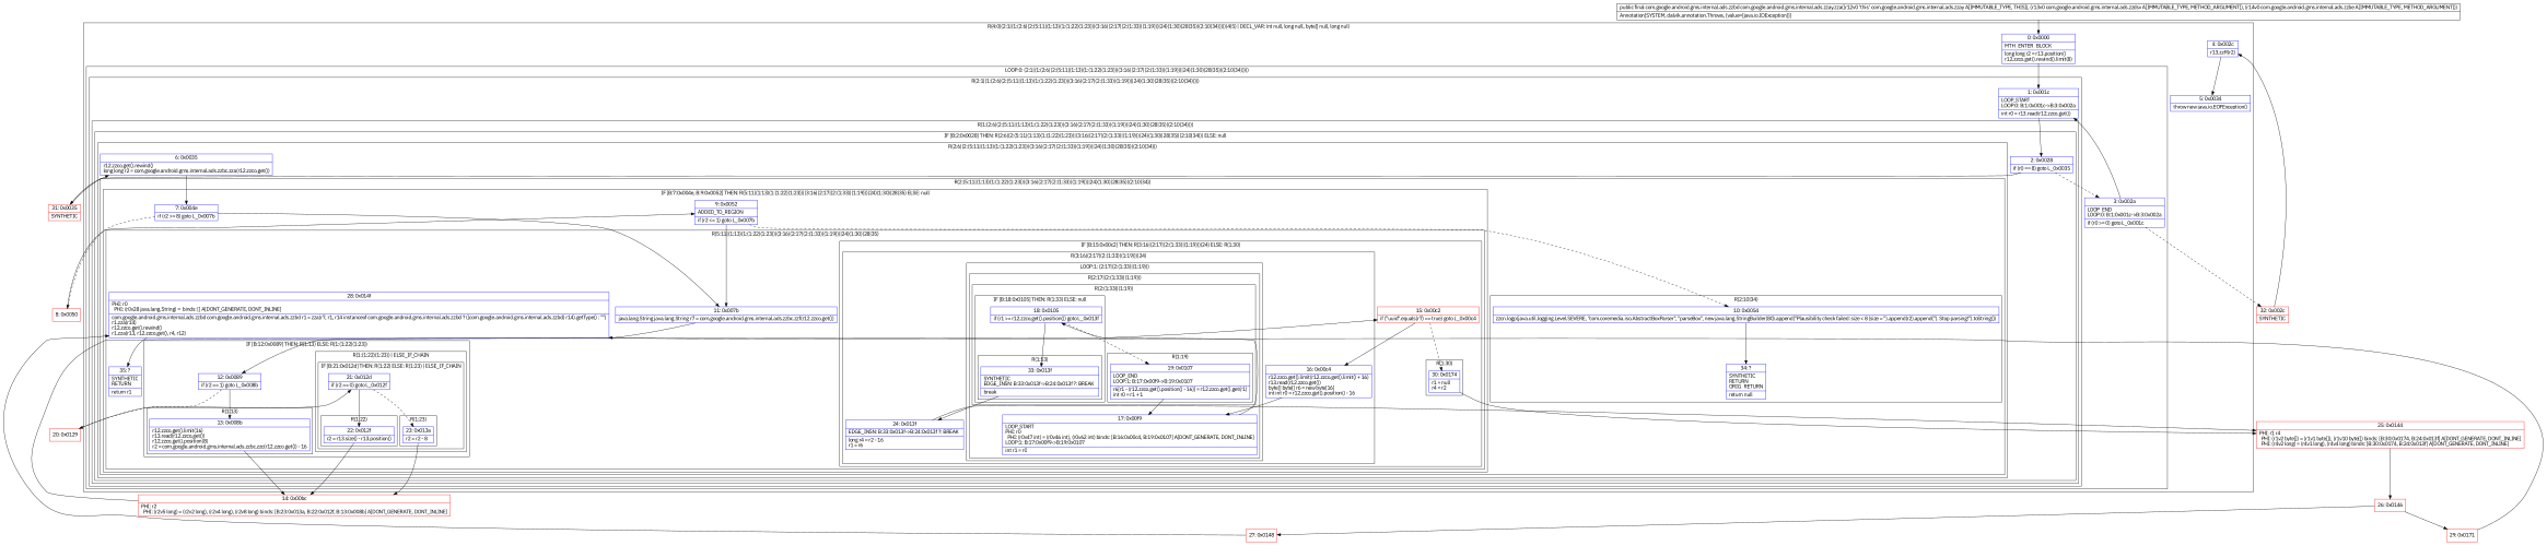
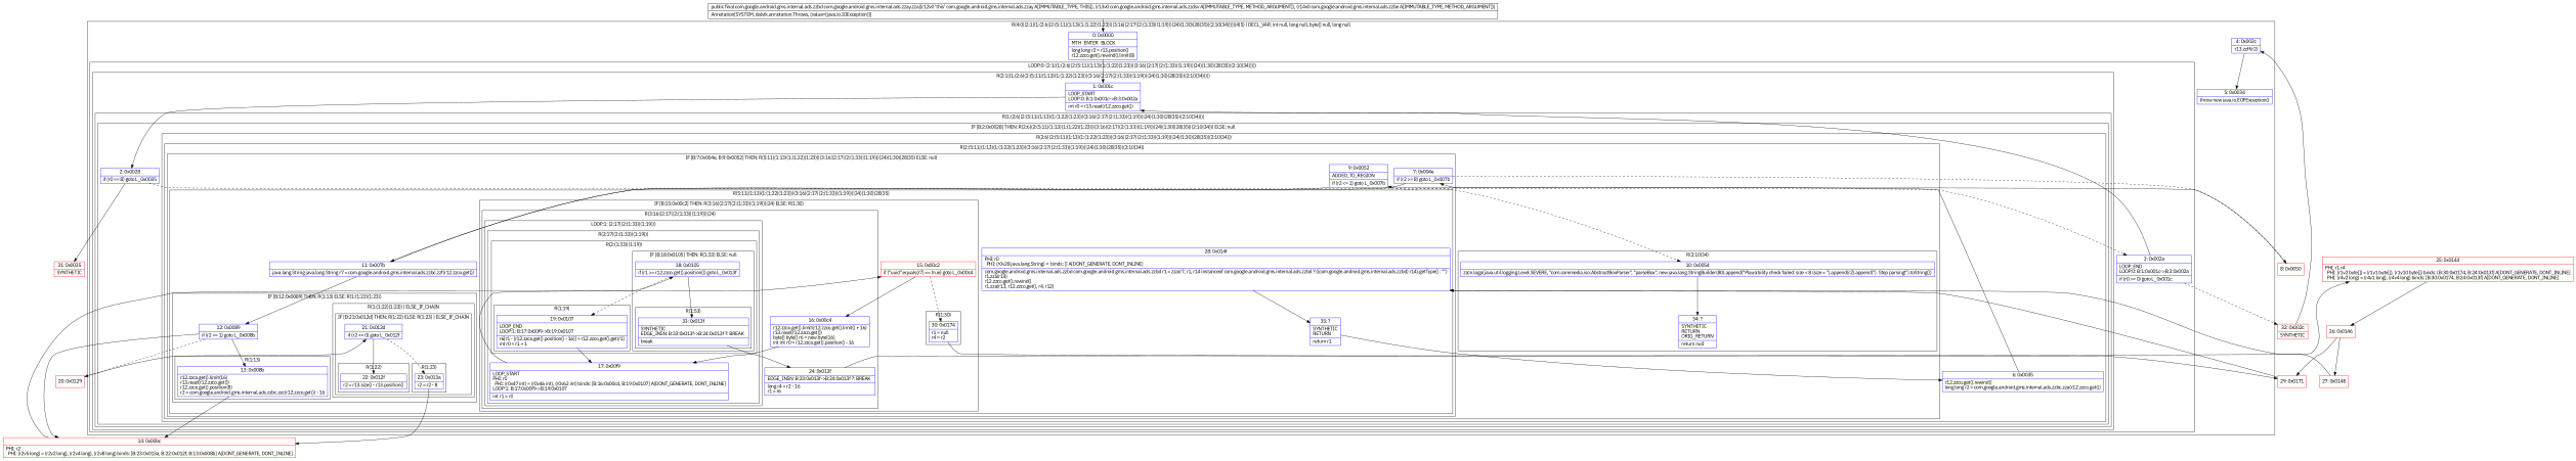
  digraph {
    fontname="IBM Plex Sans"
    node [color=blue fontname="IBM Plex Sans" shape=record]
    edge [fontname="IBM Plex Sans"]
    n1 [label="{13\:\ 0x008b|r12.zzco.get().limit(16)\lr13.read(r12.zzco.get())\lr12.zzco.get().position(8)\lr2 = com.google.android.gms.internal.ads.zzbc.zzc(r12.zzco.get()) \- 16\l}"]
    n2 [label="{22\:\ 0x012f|r2 = r13.size() \- r13.position()\l}"]
    n3 [label="{23\:\ 0x013a|r2 = r2 \- 8\l}"]
    n4 [label="{21\:\ 0x012d|if (r2 == 0) goto L_0x012f\l}"]
    n5 [label="{12\:\ 0x0089|if (r2 == 1) goto L_0x008b\l}"]
    n6 [label="{33\:\ 0x013f|SYNTHETIC\lEDGE_INSN: B:33:0x013f\-\>B:24:0x013f ?: BREAK  \l|break\l}"]
    n7 [label="{18\:\ 0x0105|if (r1 \>= r12.zzco.get().position()) goto L_0x013f\l}"]
    n8 [label="{19\:\ 0x0107|LOOP_END\lLOOP:1: B:17:0x00f9\-\>B:19:0x0107\l|r6[r1 \- (r12.zzco.get().position() \- 16)] = r12.zzco.get().get(r1)\lint r0 = r1 + 1\l}"]
    n9 [label="{17\:\ 0x00f9|LOOP_START\lPHI: r0 \l  PHI: (r0v47 int) = (r0v46 int), (r0v62 int) binds: [B:16:0x00c4, B:19:0x0107] A[DONT_GENERATE, DONT_INLINE]\lLOOP:1: B:17:0x00f9\-\>B:19:0x0107\l|int r1 = r0\l}"]
    n10 [label="{16\:\ 0x00c4|r12.zzco.get().limit(r12.zzco.get().limit() + 16)\lr13.read(r12.zzco.get())\lbyte[] byte[] r6 = new byte[16]\lint int r0 = r12.zzco.get().position() \- 16\l}"]
    n11 [label="{24\:\ 0x013f|EDGE_INSN: B:33:0x013f\-\>B:24:0x013f ?: BREAK  \l|long r4 = r2 \- 16\lr1 = r6\l}"]
    n12 [label="{30\:\ 0x0174|r1 = null\lr4 = r2\l}"]
    n13 [color=red label="{15\:\ 0x00c2|if (\"uuid\".equals(r7) == true) goto L_0x00c4\l}"]
    n14 [label="{11\:\ 0x007b|java.lang.String java.lang.String r7 = com.google.android.gms.internal.ads.zzbc.zzf(r12.zzco.get())\l}"]
    n15 [label="{28\:\ 0x014f|PHI: r0 \l  PHI: (r0v28 java.lang.String) =  binds: [] A[DONT_GENERATE, DONT_INLINE]\l|com.google.android.gms.internal.ads.zzbd com.google.android.gms.internal.ads.zzbd r1 = zza(r7, r1, r14 instanceof com.google.android.gms.internal.ads.zzbd ? ((com.google.android.gms.internal.ads.zzbd) r14).getType() : \"\")\lr1.zza(r14)\lr12.zzco.get().rewind()\lr1.zza(r13, r12.zzco.get(), r4, r12)\l}"]
    n16 [label="{35\:\ ?|SYNTHETIC\lRETURN\l|return r1\l}"]
    n17 [label="{7\:\ 0x004e|if (r2 \>= 8) goto L_0x007b\l}"]
    n18 [label="{9\:\ 0x0052|ADDED_TO_REGION\l|if (r2 \<= 1) goto L_0x007b\l}"]
    n19 [label="{10\:\ 0x0054|zzcn.logp(java.util.logging.Level.SEVERE, \"com.coremedia.iso.AbstractBoxParser\", \"parseBox\", new java.lang.StringBuilder(80).append(\"Plausibility check failed: size \< 8 (size = \").append(r2).append(\"). Stop parsing!\").toString())\l}"]
    n20 [label="{34\:\ ?|SYNTHETIC\lRETURN\lORIG_RETURN\l|return null\l}"]
    n21 [label="{6\:\ 0x0035|r12.zzco.get().rewind()\llong long r2 = com.google.android.gms.internal.ads.zzbc.zza(r12.zzco.get())\l}"]
    n22 [label="{2\:\ 0x0028|if (r0 == 8) goto L_0x0035\l}"]
    n23 [label="{1\:\ 0x001c|LOOP_START\lLOOP:0: B:1:0x001c\-\>B:3:0x002a\l|int r0 = r13.read(r12.zzco.get())\l}"]
    n24 [label="{3\:\ 0x002a|LOOP_END\lLOOP:0: B:1:0x001c\-\>B:3:0x002a\l|if (r0 \>= 0) goto L_0x001c\l}"]
    n25 [label="{0\:\ 0x0000|MTH_ENTER_BLOCK\l|long long r2 = r13.position()\lr12.zzco.get().rewind().limit(8)\l}"]
    n26 [label="{4\:\ 0x002c|r13.zzff(r2)\l}"]
    n27 [label="{5\:\ 0x0034|throw new java.io.EOFException()\l}"]
    n28 [color=red label="{14\:\ 0x00bc|PHI: r2 \l  PHI: (r2v5 long) = (r2v2 long), (r2v4 long), (r2v8 long) binds: [B:23:0x013a, B:22:0x012f, B:13:0x008b] A[DONT_GENERATE, DONT_INLINE]\l}"]
    n29 [color=red label="{20\:\ 0x0129}"]
    n30 [color=red label="{25\:\ 0x0144|PHI: r1 r4 \l  PHI: (r1v2 byte[]) = (r1v1 byte[]), (r1v10 byte[]) binds: [B:30:0x0174, B:24:0x013f] A[DONT_GENERATE, DONT_INLINE]\l  PHI: (r4v2 long) = (r4v1 long), (r4v4 long) binds: [B:30:0x0174, B:24:0x013f] A[DONT_GENERATE, DONT_INLINE]\l}"]
    n31 [color=red label="{8\:\ 0x0050}"]
    n32 [color=red label="{31\:\ 0x0035|SYNTHETIC\l}"]
    n33 [color=red label="{32\:\ 0x002c|SYNTHETIC\l}"]
    n34 [color=red label="{26\:\ 0x0146}"]
    n35 [color=red label="{27\:\ 0x0148}"]
    n36 [color=red label="{29\:\ 0x0171}"]
    n37 [label="{public final com.google.android.gms.internal.ads.zzbd com.google.android.gms.internal.ads.zzay.zza((r12v0 'this' com.google.android.gms.internal.ads.zzay A[IMMUTABLE_TYPE, THIS]), (r13v0 com.google.android.gms.internal.ads.zzdsv A[IMMUTABLE_TYPE, METHOD_ARGUMENT]), (r14v0 com.google.android.gms.internal.ads.zzbe A[IMMUTABLE_TYPE, METHOD_ARGUMENT]))  | Annotation[SYSTEM, dalvik.annotation.Throws, \{value=[java.io.IOException]\}]\l}" color=""]
    subgraph cluster_1 {
      label="R(4:0|(2:1|(1:(2:6|(2:(5:11|(1:13)(1:(1:22)(1:23))|(3:16|(2:17|(2:(1:33)|(1:19)))|24)(1:30)|28|35)|(2:10|34)))))|4|5) | DECL_VAR: int null, long null, byte[] null, long null\l"
      n25
      n26
      n27
      subgraph cluster_2 {
        label="LOOP:0: (2:1|(1:(2:6|(2:(5:11|(1:13)(1:(1:22)(1:23))|(3:16|(2:17|(2:(1:33)|(1:19)))|24)(1:30)|28|35)|(2:10|34)))))"
        n24
        subgraph cluster_3 {
          label="R(2:1|(1:(2:6|(2:(5:11|(1:13)(1:(1:22)(1:23))|(3:16|(2:17|(2:(1:33)|(1:19)))|24)(1:30)|28|35)|(2:10|34)))))"
          n23
          subgraph cluster_4 {
            label="R(1:(2:6|(2:(5:11|(1:13)(1:(1:22)(1:23))|(3:16|(2:17|(2:(1:33)|(1:19)))|24)(1:30)|28|35)|(2:10|34))))"
            subgraph cluster_5 {
              label="IF [B:2:0x0028] THEN: R(2:6|(2:(5:11|(1:13)(1:(1:22)(1:23))|(3:16|(2:17|(2:(1:33)|(1:19)))|24)(1:30)|28|35)|(2:10|34))) ELSE: null"
              n22
              subgraph cluster_6 {
                label="R(2:6|(2:(5:11|(1:13)(1:(1:22)(1:23))|(3:16|(2:17|(2:(1:33)|(1:19)))|24)(1:30)|28|35)|(2:10|34)))"
                n21
                subgraph cluster_7 {
                  label="R(2:(5:11|(1:13)(1:(1:22)(1:23))|(3:16|(2:17|(2:(1:33)|(1:19)))|24)(1:30)|28|35)|(2:10|34))"
                  subgraph cluster_8 {
                    label="IF [B:7:0x004e, B:9:0x0052] THEN: R(5:11|(1:13)(1:(1:22)(1:23))|(3:16|(2:17|(2:(1:33)|(1:19)))|24)(1:30)|28|35) ELSE: null"
                    n17
                    n18
                    subgraph cluster_9 {
                      label="R(5:11|(1:13)(1:(1:22)(1:23))|(3:16|(2:17|(2:(1:33)|(1:19)))|24)(1:30)|28|35)"
                      n14
                      n15
                      n16
                      subgraph cluster_10 {
                        label="IF [B:12:0x0089] THEN: R(1:13) ELSE: R(1:(1:22)(1:23))"
                        n5
                        subgraph cluster_11 {
                          label="R(1:13)"
                          n1
                        }
                        subgraph cluster_12 {
                          label="R(1:(1:22)(1:23)) | ELSE_IF_CHAIN\l"
                          subgraph cluster_13 {
                            label="IF [B:21:0x012d] THEN: R(1:22) ELSE: R(1:23) | ELSE_IF_CHAIN\l"
                            n4
                            subgraph cluster_14 {
                              label="R(1:22)"
                              n2
                            }
                            subgraph cluster_15 {
                              label="R(1:23)"
                              n3
                            }
                          }
                        }
                      }
                      subgraph cluster_16 {
                        label="IF [B:15:0x00c2] THEN: R(3:16|(2:17|(2:(1:33)|(1:19)))|24) ELSE: R(1:30)"
                        n13
                        subgraph cluster_17 {
                          label="R(3:16|(2:17|(2:(1:33)|(1:19)))|24)"
                          n10
                          n11
                          subgraph cluster_18 {
                            label="LOOP:1: (2:17|(2:(1:33)|(1:19)))"
                            subgraph cluster_19 {
                              label="R(2:17|(2:(1:33)|(1:19)))"
                              n9
                              subgraph cluster_20 {
                                label="R(2:(1:33)|(1:19))"
                                subgraph cluster_21 {
                                  label="IF [B:18:0x0105] THEN: R(1:33) ELSE: null"
                                  n7
                                  subgraph cluster_22 {
                                    label="R(1:53)"
                                    n6
                                  }
                                }
                                subgraph cluster_23 {
                                  label="R(1:19)"
                                  n8
                                }
                              }
                            }
                          }
                        }
                        subgraph cluster_24 {
                          label="R(1:30)"
                          n12
                        }
                      }
                    }
                  }
                  subgraph cluster_25 {
                    label="R(2:10|34)"
                    n19
                    n20
                  }
                }
              }
            }
          }
        }
      }
    }
    n1 -> n28
-   n2 -> n28
+   n5 -> n28
    n3 -> n28
    n4 -> n2
    n4 -> n3 [style=dashed]
    n5 -> n1
    n5 -> n29 [style=dashed]
    n6 -> n11
    n7 -> n6
    n7 -> n8 [style=dashed]
    n8 -> n9
    n9 -> n7
    n10 -> n9
    n11 -> n30
-   n12 -> n30
+   n12 -> n36
    n13 -> n10
    n13 -> n12 [style=dashed]
    n14 -> n5
    n15 -> n16
    n17 -> n14
    n17 -> n31 [style=dashed]
    n18 -> n14
    n18 -> n19 [style=dashed]
    n19 -> n20
    n21 -> n17
    n22 -> n24 [style=dashed]
    n22 -> n32
    n23 -> n22
    n24 -> n23
    n24 -> n33 [style=dashed]
    n25 -> n23
    n26 -> n27
    n28 -> n13
    n29 -> n4
    n30 -> n34
    n31 -> n18
-   n32 -> n21
+   n16 -> n21
    n33 -> n26
    n34 -> n35
    n34 -> n36
    n35 -> n15
    n36 -> n15
    n37 -> n25
  }
